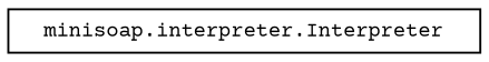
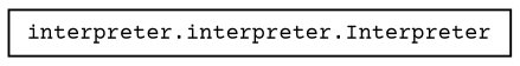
  digraph {
    rankdir=LR
    fontname="Courier Prime"
-   n1 [color=black fillcolor=white fontname="Courier Prime" fontsize=10 height=0.2 label="minisoap.interpreter.Interpreter" shape=record style=filled width=0.4]
+   n1 [color=black fillcolor=white fontname="Courier Prime" fontsize=10 height=0.2 label="interpreter.interpreter.Interpreter" shape=record style=filled width=0.4]
  }
